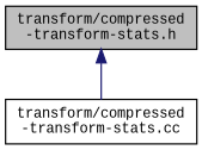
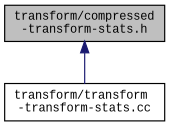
  digraph {
    fontname="Liberation Mono"
    node [color=black fontname="Liberation Mono" fontsize=10 shape=record style=filled]
    n1 [fillcolor=grey75 fontcolor=black height=0.2 label="transform/compressed\l-transform-stats.h" width=0.4]
-   n2 [fillcolor=white height=0.2 label="transform/compressed\l-transform-stats.cc" width=0.4]
+   n2 [fillcolor=white height=0.2 label="transform/transform\l-transform-stats.cc" width=0.4]
    n1 -> n2 [color=midnightblue dir=back fontname="Liberation Mono" fontsize=10 labelfontname=Helvetica labelfontsize=10 style=solid]
  }
